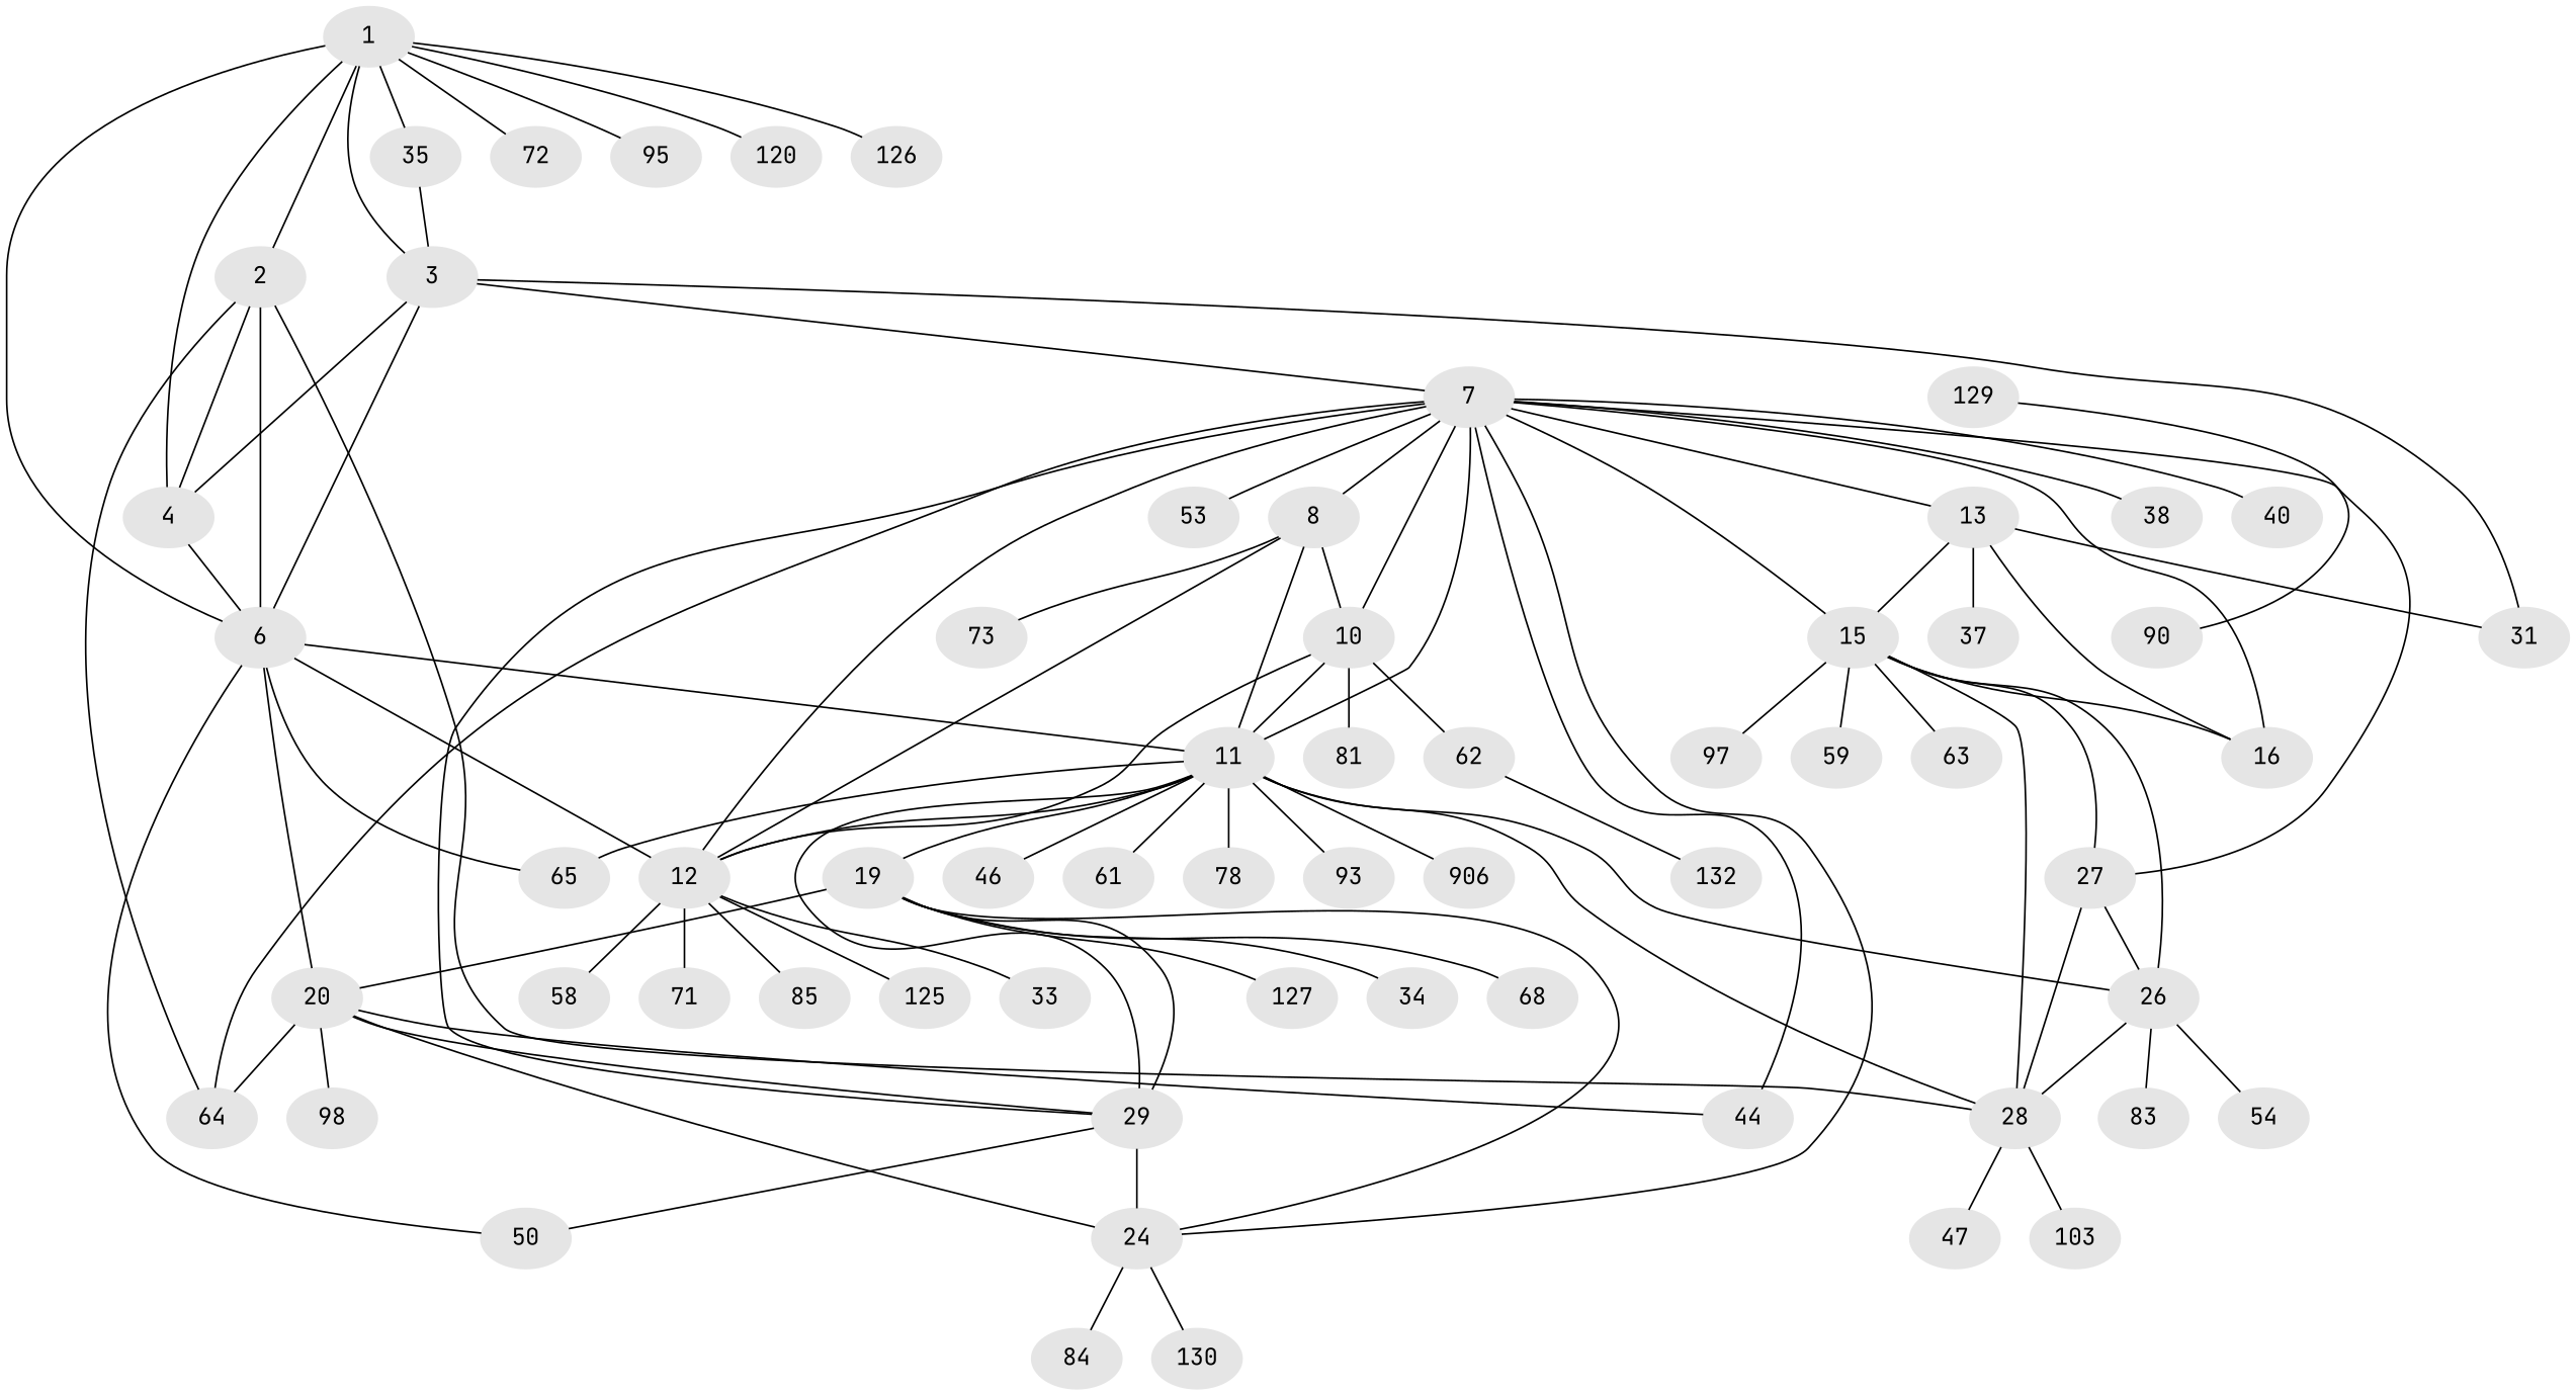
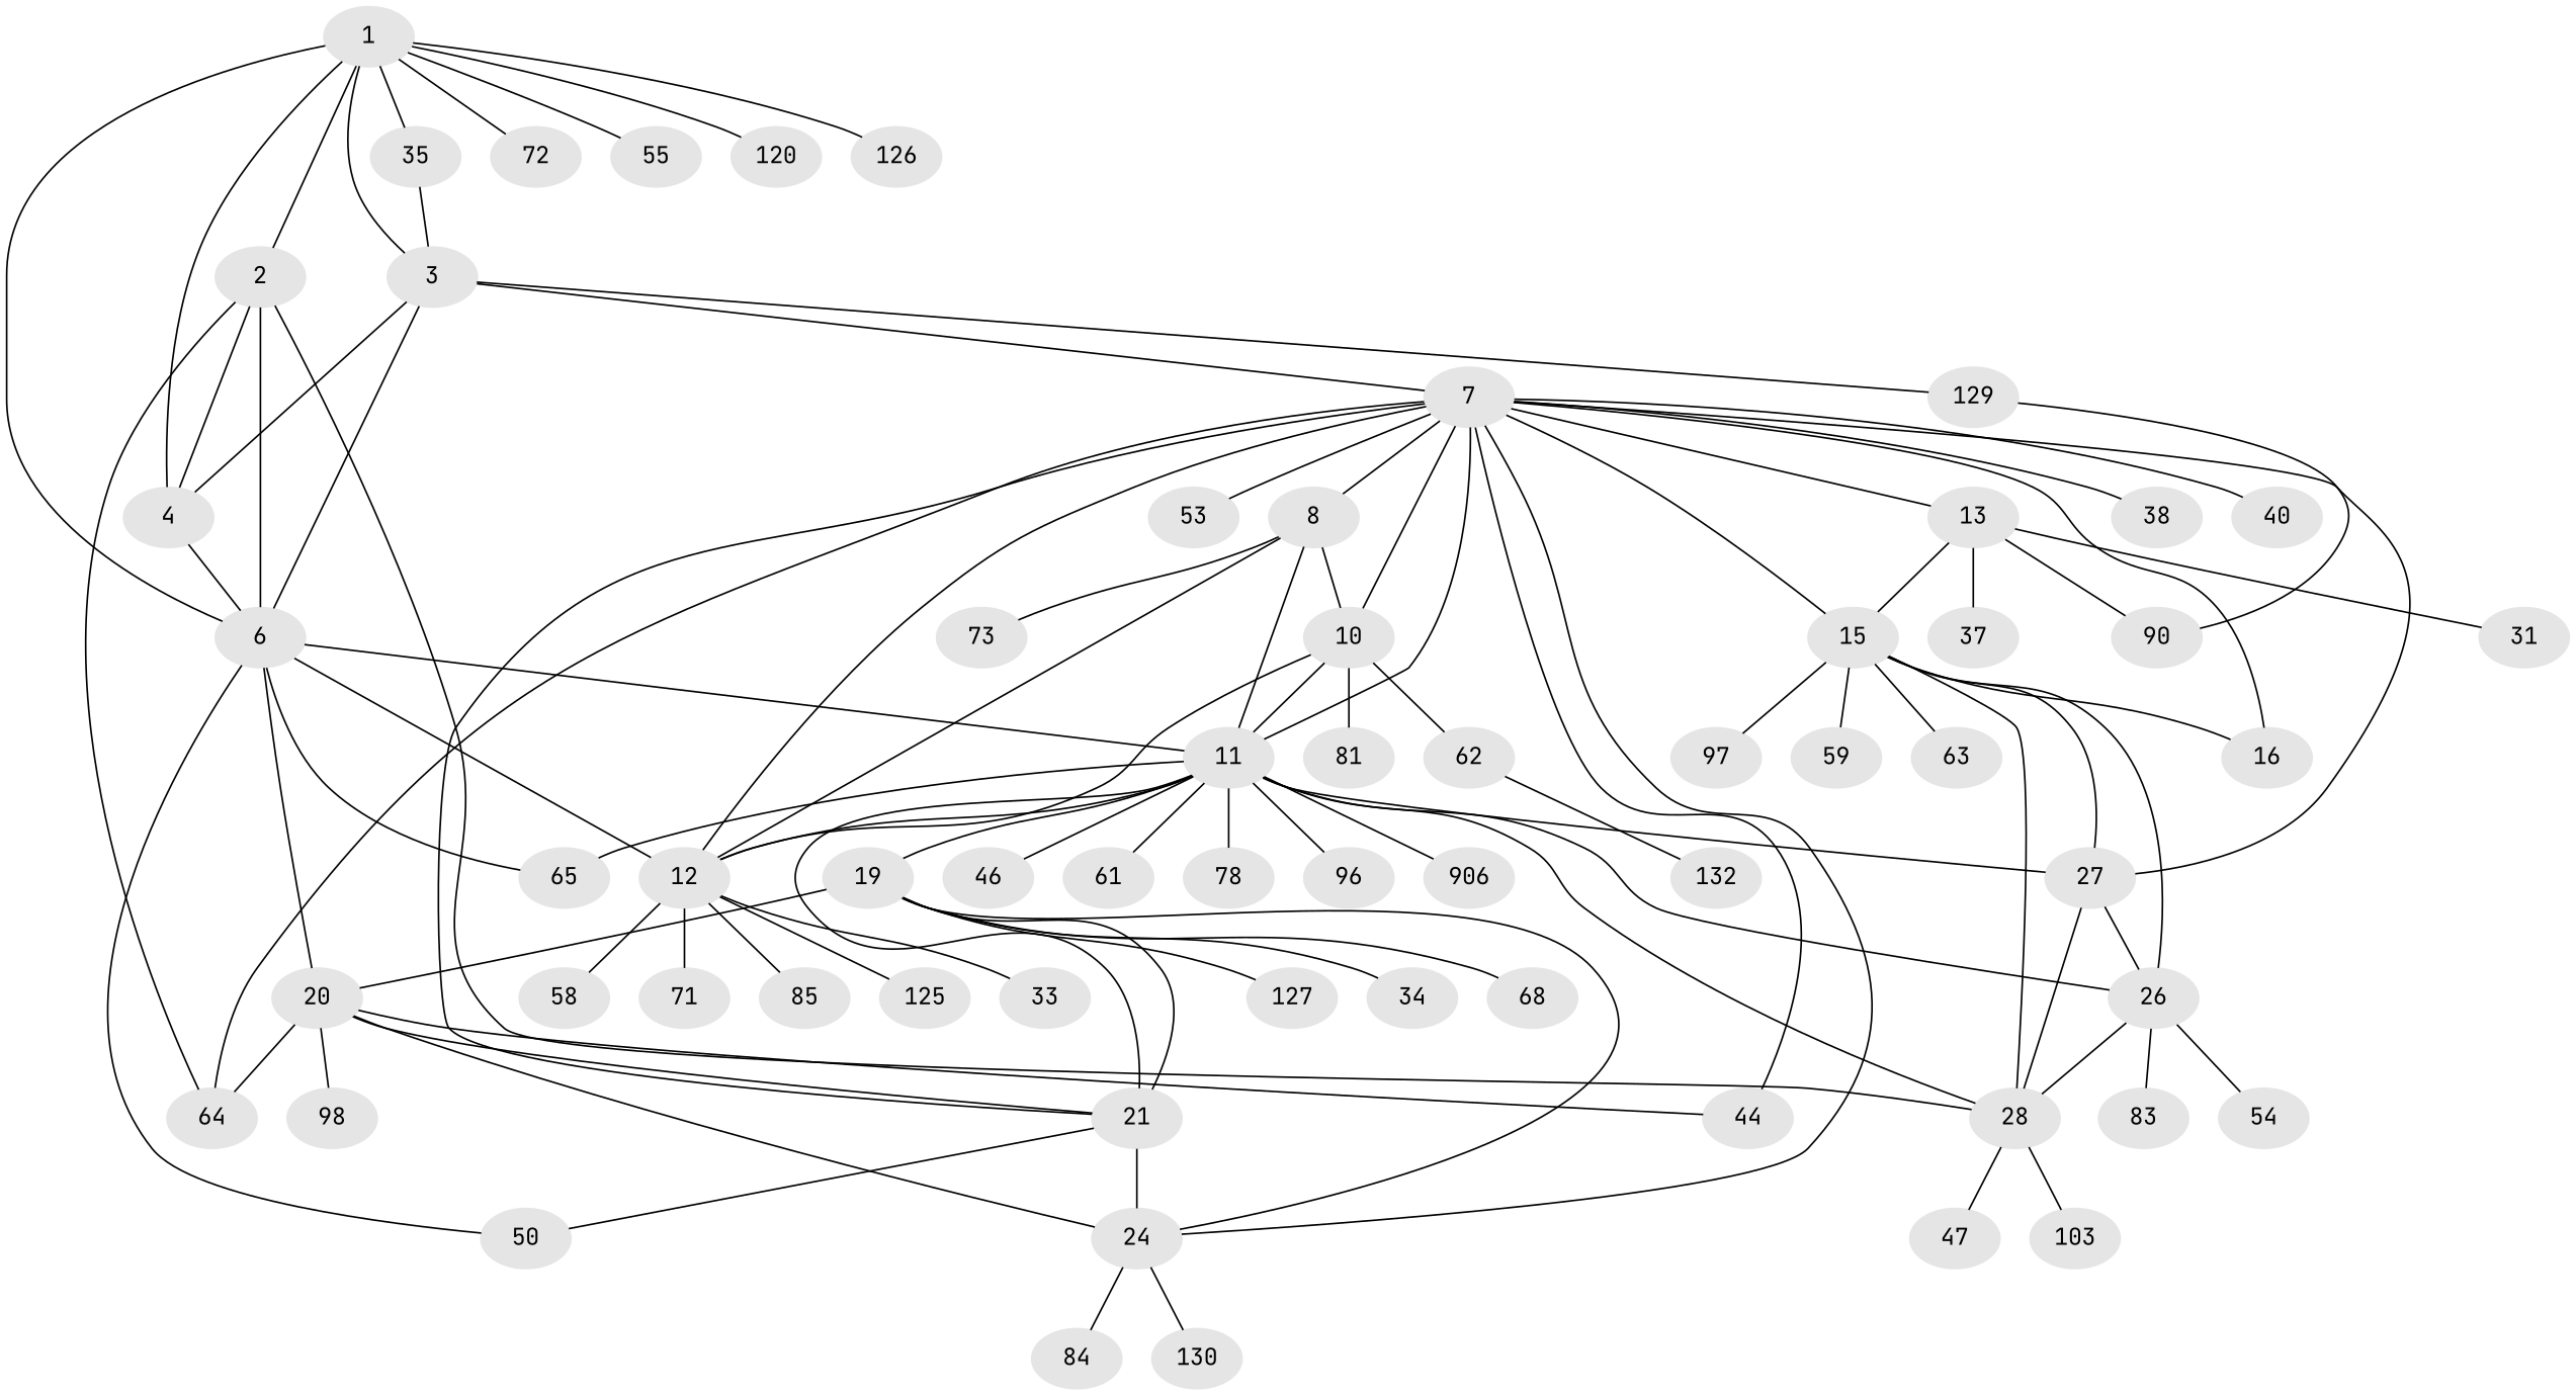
  graph {
    fontname="JetBrains Mono"
    node [color=gray90 fontname="JetBrains Mono" style=filled]
    edge [fontname="JetBrains Mono"]
    2 [super="+70+5+87+108"]
    4 [super="+60+55+109+114+80"]
    6 [super="+41+66+36"]
    28
    64 [super="+121"]
    1
    3
    35
    72
-   95 [super="+111+105"]
+   95 [super="+111+105" label=55]
    120
    126
    7 [super="+14+99+100+91+9"]
    129
    11 [super="+30+48"]
    12
    20
    50
    65
    47
    103
    8 [super="+76+113+92"]
    10
    13
    15 [super="+32+29+17+112"]
    16 [super="+18+96+75"]
-   21 [super="+39+74+22+88+89+123+23" label=29]
+   21 [super="+39+74+22+88+89+123+23"]
    24
    n29 [label=27 super="+86+102+107+27"]
    38 [super="+42+49+43"]
    40
    44 [super="+69"]
    53
    90
    19
    26
    46
    61
    78
-   93
+   93 [label=96]
    n41 [label=906]
    33
    58
    71
    85
    125
    98
    73
    62
    81
    31 [super="+119"]
    37
    59
    63
    97
    84
    130
    132
    34
    68
    127
    54
    83
    2 -- 4 [weight=2]
    2 -- 6 [weight=2]
    2 -- 28
    2 -- 64
    4 -- 6
    6 -- 11
    6 -- 12
    6 -- 20
    6 -- 50
    6 -- 65
    28 -- 47
    28 -- 103
    1 -- 2 [weight=2]
    1 -- 4
    1 -- 6
    1 -- 3
    1 -- 35
    1 -- 72
    1 -- 95
    1 -- 120
    1 -- 126
    3 -- 4
    3 -- 6
    3 -- 7
-   3 -- 31
+   3 -- 129
    35 -- 3 [weight=2]
    7 -- 64
    7 -- 11 [weight=2]
    7 -- 12 [weight=2]
    7 -- 8 [weight=2]
    7 -- 10 [weight=2]
    7 -- 13
    7 -- 15 [weight=2]
    7 -- 16 [weight=2]
    7 -- 21
    7 -- 24 [weight=2]
    7 -- n29
    7 -- 38
    7 -- 40
    7 -- 44
    7 -- 53
    129 -- 90
    11 -- 28
    11 -- 12
    11 -- 65
    11 -- 21
+   11 -- n29 [weight=2]
    11 -- 19
    11 -- 26
    11 -- 46
    11 -- 61
    11 -- 78
    11 -- 93
    11 -- n41
    12 -- 33
    12 -- 58
    12 -- 71
    12 -- 85
    12 -- 125
    20 -- 64
    20 -- 21 [weight=3]
    20 -- 24
    20 -- 44
    20 -- 98
    8 -- 11
    8 -- 12
    8 -- 10
    8 -- 73
    10 -- 11
    10 -- 12
    10 -- 62
    10 -- 81
    13 -- 15 [weight=2]
-   13 -- 16 [weight=2]
+   13 -- 90 [weight=2]
    13 -- 31
    13 -- 37
    15 -- 28
    15 -- 16 [weight=4]
    15 -- n29 [weight=2]
    15 -- 26
    15 -- 59
    15 -- 63
    15 -- 97
    21 -- 50
    21 -- 24 [weight=3]
    24 -- 84
    24 -- 130
    n29 -- 28 [weight=2]
    n29 -- 26 [weight=2]
    19 -- 20
    19 -- 21 [weight=3]
    19 -- 24
    19 -- 34
    19 -- 68
    19 -- 127
    26 -- 28
    26 -- 54
    26 -- 83
    62 -- 132
  }
